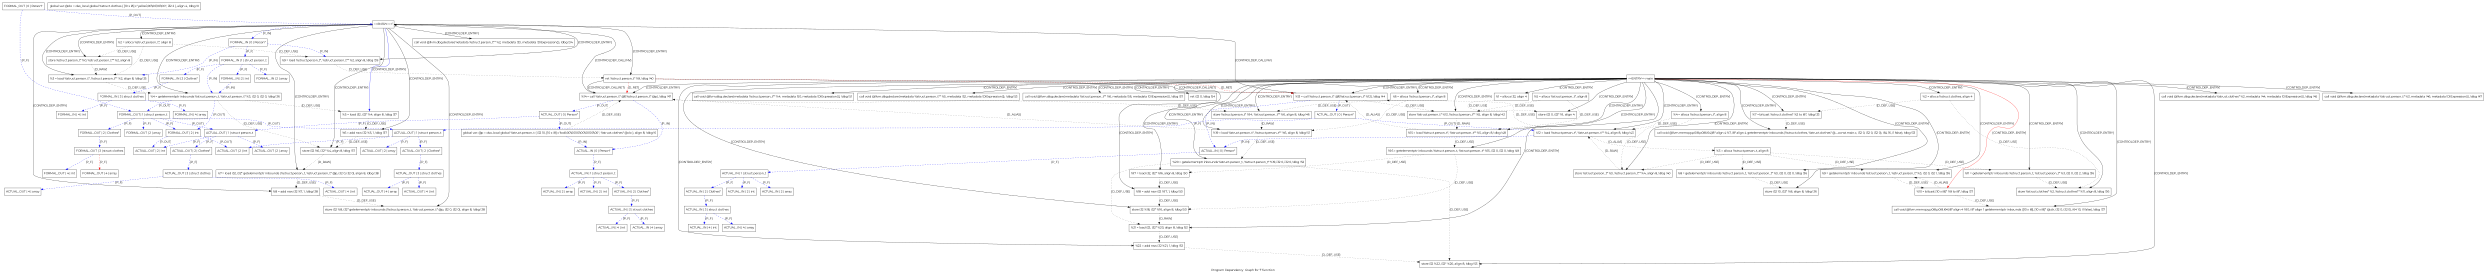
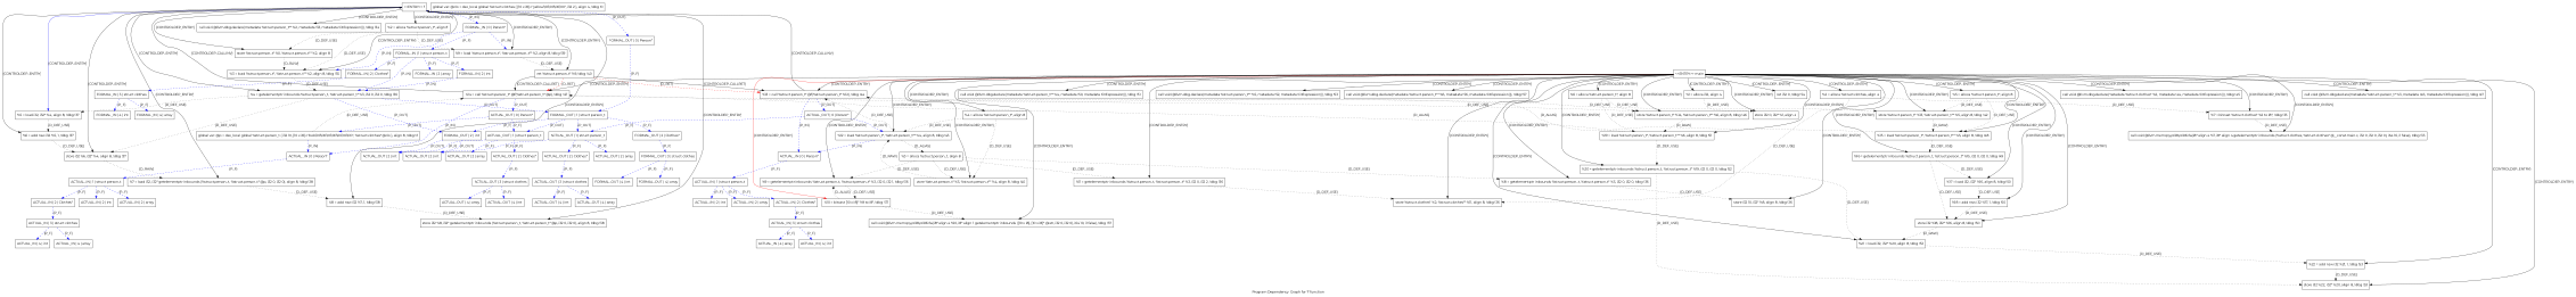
  digraph {
    fontname=Montserrat
    label="Program Dependency  Graph for 'f' function"
    node [fontname=Montserrat shape=record]
    edge [fontname=Montserrat style=dashed]
    n1 [label="{  store %struct.person_t* %0, %struct.person_t** %2, align 8}"]
    n2 [label="{  %3 = load %struct.person_t*, %struct.person_t** %2, align 8, !dbg !35}"]
    n3 [label="{  %4 = getelementptr inbounds %struct.person_t, %struct.person_t* %3, i32 0, i32 0, !dbg !36}"]
    n4 [label="{  %5 = load i32, i32* %4, align 8, !dbg !37}"]
    n5 [label="{  store i32 %6, i32* %4, align 8, !dbg !37}"]
    n6 [label="{FORMAL_OUT \| 1 \| struct person_t}"]
    n7 [label="{FORMAL_OUT \| 2 \| int}"]
    n8 [label="{  call void @llvm.dbg.declare(metadata %struct.person_t** %2, metadata !33, metadata !DIExpression()), !dbg !34}"]
    n9 [label="{  %2 = alloca %struct.person_t*, align 8}"]
    n10 [label="{  %9 = load %struct.person_t*, %struct.person_t** %2, align 8, !dbg !39}"]
    n11 [label="{  ret %struct.person_t* %9, !dbg !40}"]
    n12 [label="{  %14 = call %struct.person_t* @f(%struct.person_t* @p), !dbg !47}"]
    n13 [label="{  %13 = call %struct.person_t* @f(%struct.person_t* %12), !dbg !44}"]
    n14 [label="{global var: @clo = dso_local global %struct.clothes \{ [10 x i8] c\"yellow\\00\\00\\00\\00\", i32 2 \}, align 4, !dbg !0}"]
    n15 [label="{global var: @p = dso_local global %struct.person_t \{ i32 10, [10 x i8] c\"bob\\00\\00\\00\\00\\00\\00\\00\", %struct.clothes* @clo \}, align 8, !dbg !6}"]
    n16 [label="{ACTUAL_IN \| 0 \| Person*}"]
    n17 [label="{\<\<ENTRY\>\> f}"]
    n18 [label="{  store %struct.person_t* %14, %struct.person_t** %6, align 8, !dbg !46}"]
    n19 [label="{ACTUAL_OUT \| 0 \| Person*}"]
    n20 [label="{ACTUAL_IN \| 1 \| struct person_t}"]
    n21 [label="{  %6 = add nsw i32 %5, 1, !dbg !37}"]
    n22 [label="{  %7 = load i32, i32* getelementptr inbounds (%struct.person_t, %struct.person_t* @p, i32 0, i32 0), align 8, !dbg !38}"]
    n23 [label="{  %8 = add nsw i32 %7, 1, !dbg !38}"]
    n24 [label="{  store i32 %8, i32* getelementptr inbounds (%struct.person_t, %struct.person_t* @p, i32 0, i32 0), align 8, !dbg !38}"]
    n25 [label="{FORMAL_IN \| 0 \| Person*}"]
    n26 [label="{FORMAL_OUT \| 0 \| Person*}"]
    n27 [label="{  %19 = load %struct.person_t*, %struct.person_t** %6, align 8, !dbg !51}"]
    n28 [label="{ACTUAL_OUT \| 1 \| struct person_t}"]
    n29 [label="{ACTUAL_IN \| 2 \| array}"]
    n30 [label="{ACTUAL_IN \| 2 \| int}"]
    n31 [label="{ACTUAL_IN \| 2 \| Clothes*}"]
    n32 [label="{FORMAL_IN \| 1 \| struct person_t}"]
-   n33 [label="{FORMAL_OUT \| 2 \| array}"]
    n34 [label="{FORMAL_OUT \| 2 \| Clothes*}"]
    n35 [label="{ACTUAL_OUT \| 1 \| struct person_t}"]
    n36 [label="{ACTUAL_OUT \| 2 \| int}"]
    n37 [label="{ACTUAL_OUT \| 2 \| int}"]
    n38 [label="{  store %struct.person_t* %13, %struct.person_t** %5, align 8, !dbg !42}"]
    n39 [label="{ACTUAL_IN \| 0 \| Person*}"]
    n40 [label="{ACTUAL_OUT \| 0 \| Person*}"]
    n41 [label="{FORMAL_IN \| 2 \| array}"]
    n42 [label="{FORMAL_IN \| 2 \| int}"]
    n43 [label="{FORMAL_IN \| 2 \| Clothes*}"]
    n44 [label="{FORMAL_OUT \| 3 \| struct clothes}"]
    n45 [label="{ACTUAL_OUT \| 2 \| array}"]
    n46 [label="{ACTUAL_OUT \| 2 \| Clothes*}"]
    n47 [label="{ACTUAL_OUT \| 2 \| array}"]
    n48 [label="{ACTUAL_OUT \| 2 \| Clothes*}"]
    n49 [label="{  %15 = load %struct.person_t*, %struct.person_t** %5, align 8, !dbg !48}"]
    n50 [label="{ACTUAL_IN \| 1 \| struct person_t}"]
    n51 [label="{  %12 = load %struct.person_t*, %struct.person_t** %4, align 8, !dbg !43}"]
    n52 [label="{FORMAL_IN \| 3 \| struct clothes}"]
    n53 [label="{FORMAL_IN \| 4 \| array}"]
    n54 [label="{FORMAL_IN \| 4 \| int}"]
    n55 [label="{FORMAL_OUT \| 4 \| int}"]
    n56 [label="{FORMAL_OUT \| 4 \| array}"]
    n57 [label="{ACTUAL_OUT \| 3 \| struct clothes}"]
    n58 [label="{ACTUAL_OUT \| 3 \| struct clothes}"]
    n59 [label="{\<\<ENTRY\>\> main}"]
    n60 [label="{  %2 = alloca %struct.clothes, align 4}"]
    n61 [label="{  %4 = alloca %struct.person_t*, align 8}"]
    n62 [label="{  %5 = alloca %struct.person_t*, align 8}"]
    n63 [label="{  %6 = alloca %struct.person_t*, align 8}"]
    n64 [label="{  store i32 0, i32* %1, align 4}"]
    n65 [label="{  call void @llvm.dbg.declare(metadata %struct.clothes* %2, metadata !44, metadata !DIExpression()), !dbg !45}"]
    n66 [label="{  %7 = bitcast %struct.clothes* %2 to i8*, !dbg !33}"]
    n67 [label="{  call void @llvm.memcpy.p0i8.p0i8.i64(i8* align 4 %7, i8* align 4 getelementptr inbounds (%struct.clothes, %struct.clothes* @__const.main.c, i32 0, i32 0, i32 0), i64 16, i1 false), !dbg !33}"]
    n68 [label="{  call void @llvm.dbg.declare(metadata %struct.person_t* %3, metadata !46, metadata !DIExpression()), !dbg !47}"]
    n69 [label="{  %8 = getelementptr inbounds %struct.person_t, %struct.person_t* %3, i32 0, i32 0, !dbg !36}"]
    n70 [label="{  store i32 10, i32* %8, align 8, !dbg !36}"]
    n71 [label="{  %1 = alloca i32, align 4}"]
    n72 [label="{  %9 = getelementptr inbounds %struct.person_t, %struct.person_t* %3, i32 0, i32 1, !dbg !36}"]
    n73 [label="{  %10 = bitcast [10 x i8]* %9 to i8*, !dbg !37}"]
    n74 [label="{  call void @llvm.memcpy.p0i8.p0i8.i64(i8* align 4 %10, i8* align 1 getelementptr inbounds ([10 x i8], [10 x i8]* @.str, i32 0, i32 0), i64 10, i1 false), !dbg !37}"]
    n75 [label="{  %11 = getelementptr inbounds %struct.person_t, %struct.person_t* %3, i32 0, i32 2, !dbg !36}"]
    n76 [label="{  store %struct.clothes* %2, %struct.clothes** %11, align 8, !dbg !36}"]
    n77 [label="{  call void @llvm.dbg.declare(metadata %struct.person_t** %4, metadata !50, metadata !DIExpression()), !dbg !51}"]
    n78 [label="{  store %struct.person_t* %3, %struct.person_t** %4, align 8, !dbg !40}"]
    n79 [label="{  call void @llvm.dbg.declare(metadata %struct.person_t** %5, metadata !52, metadata !DIExpression()), !dbg !53}"]
    n80 [label="{  call void @llvm.dbg.declare(metadata %struct.person_t** %6, metadata !56, metadata !DIExpression()), !dbg !57}"]
    n81 [label="{  %16 = getelementptr inbounds %struct.person_t, %struct.person_t* %15, i32 0, i32 0, !dbg !49}"]
    n82 [label="{  %17 = load i32, i32* %16, align 8, !dbg !50}"]
    n83 [label="{  %18 = add nsw i32 %17, 1, !dbg !50}"]
    n84 [label="{  store i32 %18, i32* %16, align 8, !dbg !50}"]
    n85 [label="{  %20 = getelementptr inbounds %struct.person_t, %struct.person_t* %19, i32 0, i32 0, !dbg !52}"]
    n86 [label="{  %21 = load i32, i32* %20, align 8, !dbg !53}"]
    n87 [label="{  %22 = add nsw i32 %21, 1, !dbg !53}"]
    n88 [label="{  store i32 %22, i32* %20, align 8, !dbg !53}"]
    n89 [label="{  ret i32 0, !dbg !54}"]
    n90 [label="{  %3 = alloca %struct.person_t, align 8}"]
    n91 [label="{ACTUAL_IN \| 2 \| array}"]
    n92 [label="{ACTUAL_IN \| 2 \| int}"]
    n93 [label="{ACTUAL_IN \| 2 \| Clothes*}"]
    n94 [label="{ACTUAL_IN \| 3 \| struct clothes}"]
    n95 [label="{ACTUAL_IN \| 4 \| int}"]
    n96 [label="{ACTUAL_IN \| 4 \| array}"]
    n97 [label="{ACTUAL_OUT \| 4 \| int}"]
    n98 [label="{ACTUAL_OUT \| 4 \| array}"]
    n99 [label="{ACTUAL_IN \| 3 \| struct clothes}"]
    n100 [label="{ACTUAL_IN \| 4 \| int}"]
    n101 [label="{ACTUAL_IN \| 4 \| array}"]
    n102 [label="{ACTUAL_OUT \| 4 \| int}"]
    n103 [label="{ACTUAL_OUT \| 4 \| array}"]
    n1 -> n2 [label="{D_RAW}" style=dotted]
    n2 -> n3 [label="{D_DEF_USE}" style=dotted]
    n3 -> n4 [label="{D_DEF_USE}" style=dotted]
    n3 -> n5 [label="{D_DEF_USE}" style=dotted]
    n3 -> n6 [color=blue label="{P_OUT}"]
    n3 -> n7 [color=blue label="{P_OUT}"]
    n4 -> n21 [label="{D_DEF_USE}" style=dotted]
    n5 -> n22 [label="{D_RAW}" style=dotted]
    n6 -> n7 [color=blue label="{P_F}"]
    n6 -> n28 [color=blue label="{P_OUT}"]
-   n6 -> n33 [color=blue label="{P_F}"]
    n6 -> n34 [color=blue label="{P_F}"]
    n6 -> n35 [color=blue label="{P_OUT}"]
    n7 -> n36 [color=blue label="{P_OUT}"]
    n7 -> n37 [color=blue label="{P_OUT}"]
    n9 -> n1 [label="{D_DEF_USE}" style=dotted]
    n9 -> n2 [label="{D_DEF_USE}" style=dotted]
    n9 -> n10 [label="{D_DEF_USE}" style=dotted]
    n10 -> n11 [label="{D_DEF_USE}" style=dotted]
    n11 -> n12 [label="{CONTROLDEP_CALLRET}" style=""]
    n11 -> n12 [color=red label="{D_RET}"]
    n11 -> n13 [label="{CONTROLDEP_CALLRET}" style=""]
    n11 -> n13 [color=red label="{D_RET}"]
    n12 -> n16 [color=blue label="{P_IN}"]
    n12 -> n17 [label="{CONTROLDEP_CALLINV}" style=""]
    n12 -> n18 [label="{D_DEF_USE}" style=dotted]
    n12 -> n19 [color=blue label="{P_OUT}"]
    n13 -> n17 [label="{CONTROLDEP_CALLINV}" style=""]
    n13 -> n38 [label="{D_DEF_USE}" style=dotted]
    n13 -> n39 [color=blue label="{P_IN}"]
    n13 -> n40 [color=blue label="{P_OUT}"]
    n15 -> n12 [label="{D_DEF_USE}" style=dotted]
    n15 -> n16 [color=blue label="{P_IN}"]
    n16 -> n20 [color=blue label="{P_F}"]
    n17 -> n1 [label="{CONTROLDEP_ENTRY}" style=""]
    n17 -> n2 [label="{CONTROLDEP_ENTRY}" style=""]
    n17 -> n3 [label="{CONTROLDEP_ENTRY}" style=""]
    n17 -> n4 [color=blue label="{CONTROLDEP_ENTRY}" style=""]
    n17 -> n5 [label="{CONTROLDEP_ENTRY}" style=""]
    n17 -> n8 [label="{CONTROLDEP_ENTRY}" style=""]
    n17 -> n9 [label="{CONTROLDEP_ENTRY}" style=""]
    n17 -> n10 [label="{CONTROLDEP_ENTRY}" style=""]
    n17 -> n11 [label="{CONTROLDEP_ENTRY}" style=""]
    n17 -> n21 [label="{CONTROLDEP_ENTRY}" style=""]
    n17 -> n22 [label="{CONTROLDEP_ENTRY}" style=""]
    n17 -> n23 [label="{CONTROLDEP_ENTRY}" style=""]
    n17 -> n24 [label="{CONTROLDEP_ENTRY}" style=""]
    n17 -> n25 [color=blue label="{P_IN}"]
-   n26 -> n17 [color=blue label="{P_OUT}"]
+   n17 -> n26 [color=blue label="{P_OUT}"]
    n18 -> n27 [label="{D_RAW}" style=dotted]
    n19 -> n15 [color=blue label="{P_OUT}"]
    n19 -> n28 [color=blue label="{P_F}"]
    n20 -> n29 [color=blue label="{P_F}"]
    n20 -> n30 [color=blue label="{P_F}"]
    n20 -> n31 [color=blue label="{P_F}"]
    n21 -> n5 [label="{D_DEF_USE}" style=dotted]
    n22 -> n23 [label="{D_DEF_USE}" style=dotted]
    n23 -> n24 [label="{D_DEF_USE}" style=dotted]
    n25 -> n2 [color=blue label="{P_IN}"]
    n25 -> n10 [color=blue label="{P_IN}"]
    n25 -> n32 [color=blue label="{P_F}"]
    n26 -> n6 [color=blue label="{P_F}"]
    n27 -> n12 [label="{D_ALIAS}" style=dotted]
    n27 -> n85 [label="{D_DEF_USE}" style=dotted]
    n28 -> n37 [color=blue label="{P_F}"]
    n28 -> n47 [color=blue label="{P_F}"]
    n28 -> n48 [color=blue label="{P_F}"]
    n31 -> n99 [color=blue label="{P_F}"]
    n32 -> n3 [color=blue label="{P_IN}"]
    n32 -> n41 [color=blue label="{P_F}"]
    n32 -> n42 [color=blue label="{P_F}"]
    n32 -> n43 [color=blue label="{P_F}"]
    n34 -> n44 [color=blue label="{P_F}"]
    n35 -> n36 [color=blue label="{P_F}"]
    n35 -> n45 [color=blue label="{P_F}"]
    n35 -> n46 [color=blue label="{P_F}"]
    n38 -> n49 [label="{D_RAW}" style=dotted]
    n39 -> n50 [color=blue label="{P_F}"]
    n40 -> n35 [color=blue label="{P_F}"]
    n40 -> n51 [color=blue label="{P_OUT}"]
    n42 -> n3 [color=blue label="{P_IN}"]
    n43 -> n52 [color=blue label="{P_F}"]
    n44 -> n55 [color=blue label="{P_F}"]
-   n44 -> n56 [color=red label="{P_F}"]
+   n44 -> n56 [color=blue label="{P_F}"]
    n46 -> n57 [color=blue label="{P_F}"]
    n48 -> n58 [color=blue label="{P_F}"]
    n49 -> n13 [label="{D_ALIAS}" style=dotted]
    n49 -> n81 [label="{D_DEF_USE}" style=dotted]
    n50 -> n91 [color=blue label="{P_F}"]
    n50 -> n92 [color=blue label="{P_F}"]
    n50 -> n93 [color=blue label="{P_F}"]
    n51 -> n13 [label="{D_DEF_USE}" style=dotted]
    n51 -> n39 [color=blue label="{P_IN}"]
    n51 -> n90 [label="{D_ALIAS}" style=dotted]
    n52 -> n53 [color=blue label="{P_F}"]
    n52 -> n54 [color=blue label="{P_F}"]
    n57 -> n97 [color=blue label="{P_F}"]
    n57 -> n98 [color=blue label="{P_F}"]
    n58 -> n102 [color=blue label="{P_F}"]
    n58 -> n103 [color=blue label="{P_F}"]
    n59 -> n12 [label="{CONTROLDEP_ENTRY}" style=""]
    n59 -> n13 [label="{CONTROLDEP_ENTRY}" style=""]
    n59 -> n18 [label="{CONTROLDEP_ENTRY}" style=""]
    n59 -> n27 [label="{CONTROLDEP_ENTRY}" style=""]
    n59 -> n38 [label="{CONTROLDEP_ENTRY}" style=""]
    n59 -> n49 [label="{CONTROLDEP_ENTRY}" style=""]
    n59 -> n51 [label="{CONTROLDEP_ENTRY}" style=""]
    n59 -> n60 [label="{CONTROLDEP_ENTRY}" style=""]
    n59 -> n61 [label="{CONTROLDEP_ENTRY}" style=""]
+   n59 -> n62 [label="{CONTROLDEP_ENTRY}" style=""]
    n59 -> n63 [label="{CONTROLDEP_ENTRY}" style=""]
    n59 -> n64 [label="{CONTROLDEP_ENTRY}" style=""]
    n59 -> n65 [label="{CONTROLDEP_ENTRY}" style=""]
    n59 -> n66 [label="{CONTROLDEP_ENTRY}" style=""]
    n59 -> n67 [label="{CONTROLDEP_ENTRY}" style=""]
    n59 -> n68 [label="{CONTROLDEP_ENTRY}" style=""]
    n59 -> n69 [label="{CONTROLDEP_ENTRY}" style=""]
    n59 -> n70 [label="{CONTROLDEP_ENTRY}" style=""]
    n59 -> n71 [label="{CONTROLDEP_ENTRY}" style=""]
    n59 -> n72 [label="{CONTROLDEP_ENTRY}" style=""]
    n59 -> n73 [color=red label="{CONTROLDEP_ENTRY}" style=""]
    n59 -> n74 [label="{CONTROLDEP_ENTRY}" style=""]
    n59 -> n75 [label="{CONTROLDEP_ENTRY}" style=""]
    n59 -> n76 [label="{CONTROLDEP_ENTRY}" style=""]
    n59 -> n77 [label="{CONTROLDEP_ENTRY}" style=""]
    n59 -> n78 [label="{CONTROLDEP_ENTRY}" style=""]
    n59 -> n79 [label="{CONTROLDEP_ENTRY}" style=""]
    n59 -> n80 [label="{CONTROLDEP_ENTRY}" style=""]
    n59 -> n81 [label="{CONTROLDEP_ENTRY}" style=""]
    n59 -> n82 [label="{CONTROLDEP_ENTRY}" style=""]
    n59 -> n83 [label="{CONTROLDEP_ENTRY}" style=""]
    n59 -> n84 [label="{CONTROLDEP_ENTRY}" style=""]
    n59 -> n85 [label="{CONTROLDEP_ENTRY}" style=""]
    n59 -> n86 [label="{CONTROLDEP_ENTRY}" style=""]
    n59 -> n87 [label="{CONTROLDEP_ENTRY}" style=""]
    n59 -> n88 [label="{CONTROLDEP_ENTRY}" style=""]
    n59 -> n89 [label="{CONTROLDEP_ENTRY}" style=""]
    n60 -> n66 [label="{D_DEF_USE}" style=dotted]
    n60 -> n76 [label="{D_DEF_USE}" style=dotted]
    n61 -> n51 [label="{D_DEF_USE}" style=dotted]
    n61 -> n78 [label="{D_DEF_USE}" style=dotted]
    n62 -> n38 [label="{D_DEF_USE}" style=dotted]
    n62 -> n49 [label="{D_DEF_USE}" style=dotted]
    n63 -> n18 [label="{D_DEF_USE}" style=dotted]
    n63 -> n27 [label="{D_DEF_USE}" style=dotted]
    n66 -> n67 [label="{D_DEF_USE}" style=dotted]
    n69 -> n70 [label="{D_DEF_USE}" style=dotted]
    n71 -> n64 [label="{D_DEF_USE}" style=dotted]
    n72 -> n73 [label="{D_DEF_USE}" style=dotted]
    n73 -> n72 [label="{D_ALIAS}" style=dotted]
    n73 -> n74 [label="{D_DEF_USE}" style=dotted]
    n75 -> n76 [label="{D_DEF_USE}" style=dotted]
    n78 -> n51 [label="{D_RAW}" style=dotted]
    n81 -> n82 [label="{D_DEF_USE}" style=dotted]
    n81 -> n84 [label="{D_DEF_USE}" style=dotted]
    n82 -> n83 [label="{D_DEF_USE}" style=dotted]
    n83 -> n84 [label="{D_DEF_USE}" style=dotted]
    n84 -> n86 [label="{D_RAW}" style=dotted]
    n85 -> n86 [label="{D_DEF_USE}" style=dotted]
    n85 -> n88 [label="{D_DEF_USE}" style=dotted]
    n86 -> n87 [label="{D_DEF_USE}" style=dotted]
    n87 -> n88 [label="{D_DEF_USE}" style=dotted]
    n90 -> n69 [label="{D_DEF_USE}" style=dotted]
    n90 -> n72 [label="{D_DEF_USE}" style=dotted]
    n90 -> n75 [label="{D_DEF_USE}" style=dotted]
    n90 -> n78 [label="{D_DEF_USE}" style=dotted]
    n93 -> n94 [color=blue label="{P_F}"]
    n94 -> n95 [color=blue label="{P_F}"]
    n94 -> n96 [color=blue label="{P_F}"]
    n99 -> n100 [color=blue label="{P_F}"]
    n99 -> n101 [color=blue label="{P_F}"]
  }
